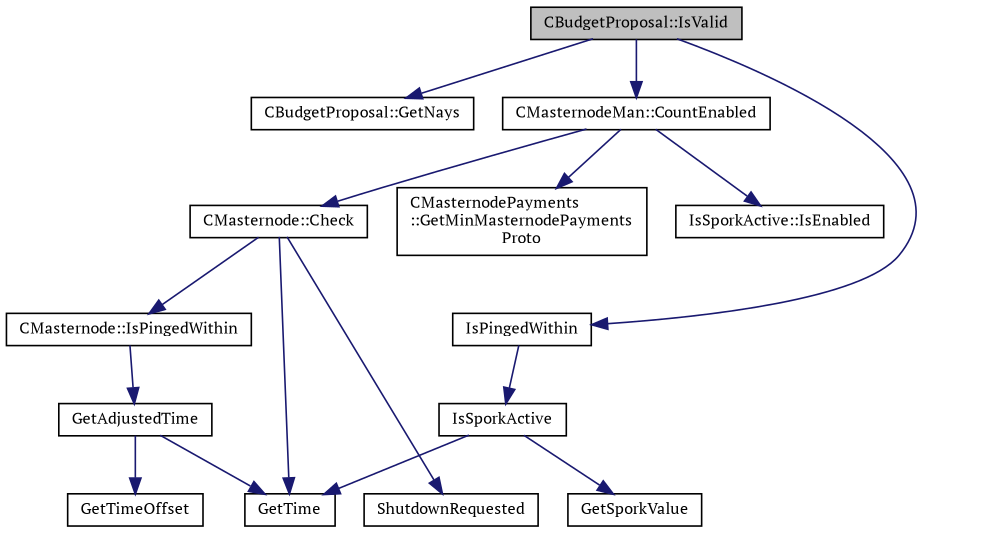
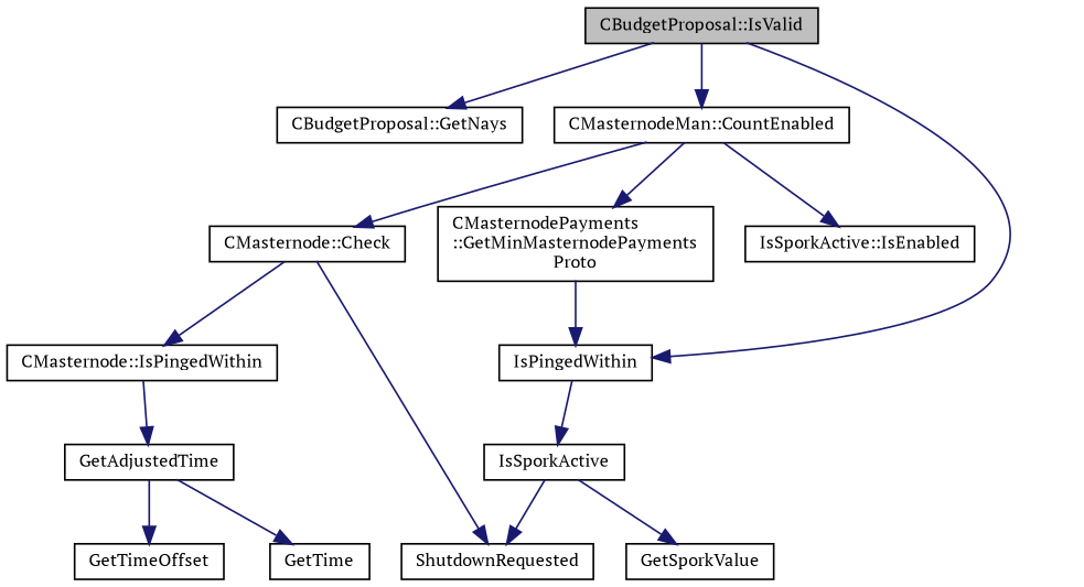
  digraph {
    fontname="PT Serif"
    rankdir=TB
    node [color=black fillcolor=white fontname="PT Serif" fontsize=10 shape=record style=filled]
    edge [color=midnightblue fontname="PT Serif" fontsize=10 labelfontname=Helvetica labelfontsize=10 style=solid]
    n1 [fillcolor=grey75 fontcolor=black height=0.2 label="CBudgetProposal::IsValid" width=0.4]
    n2 [height=0.2 label="CBudgetProposal::GetNays" width=0.4]
    n3 [height=0.2 label="CMasternodeMan::CountEnabled" width=0.4]
    n4 [height=0.2 label=IsPingedWithin width=0.4]
    n5 [height=0.2 label="CMasternodePayments\l::GetMinMasternodePayments\lProto" width=0.4]
    n6 [height=0.2 label="CMasternode::Check" width=0.4]
    n7 [height=0.2 label="IsSporkActive::IsEnabled" width=0.4]
    n8 [height=0.2 label=IsSporkActive width=0.4]
    n9 [height=0.2 label=GetTime width=0.4]
    n10 [height=0.2 label=ShutdownRequested width=0.4]
    n11 [height=0.2 label="CMasternode::IsPingedWithin" width=0.4]
    n12 [height=0.2 label=GetSporkValue width=0.4]
    n13 [height=0.2 label=GetAdjustedTime width=0.4]
    n14 [height=0.2 label=GetTimeOffset width=0.4]
    n1 -> n2
    n1 -> n3
    n1 -> n4
    n3 -> n5
    n3 -> n6
    n3 -> n7
    n4 -> n8
-   n6 -> n9
+   n5 -> n4
    n6 -> n10
    n6 -> n11
-   n8 -> n9
+   n8 -> n10
    n8 -> n12
    n11 -> n13
    n13 -> n9
    n13 -> n14
  }
